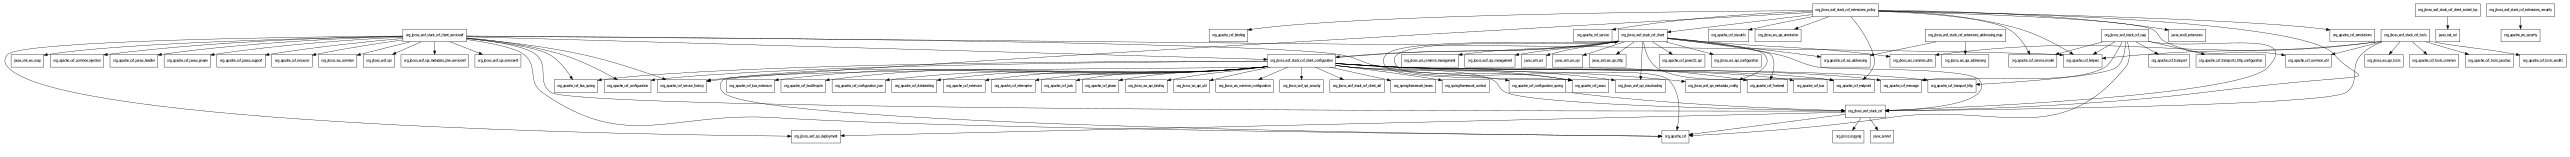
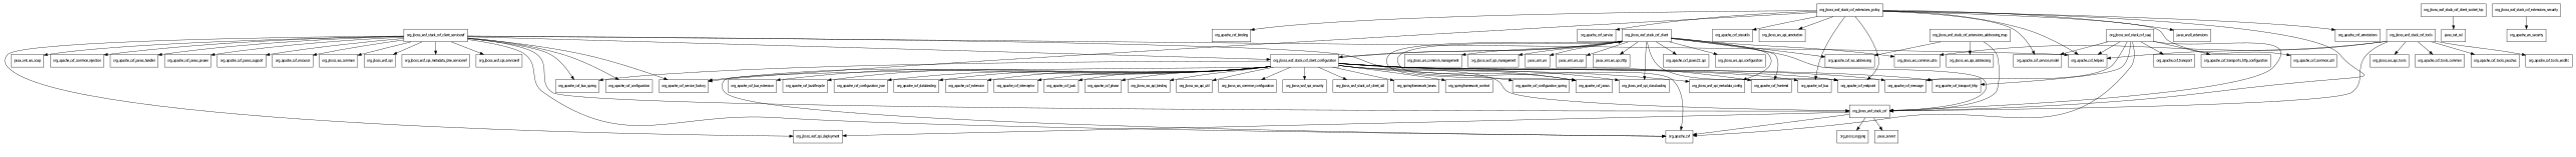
  digraph {
    fontname="Roboto Condensed"
    node [fontname="Roboto Condensed" fontsize=10.0 shape=box]
    edge [fontname="Roboto Condensed"]
    org_jboss_wsf_stack_cxf
    javax_servlet
    org_apache_cxf
    org_jboss_logging
    org_jboss_wsf_spi_deployment
    org_jboss_wsf_stack_cxf_client
    javax_xml_ws
    javax_xml_ws_spi
    javax_xml_ws_spi_http
    org_apache_cxf_endpoint
    org_apache_cxf_frontend
    org_apache_cxf_jaxws
    org_apache_cxf_jaxws22_spi
    org_apache_cxf_ws_addressing
    org_jboss_ws_api_configuration
    org_jboss_ws_common_management
    org_jboss_ws_common_utils
    org_jboss_wsf_spi_classloading
    org_jboss_wsf_spi_management
    org_jboss_wsf_spi_metadata_config
    org_jboss_wsf_stack_cxf_client_configuration
    org_apache_cxf_bus
    org_apache_cxf_bus_extension
    org_apache_cxf_bus_spring
    org_apache_cxf_buslifecycle
    org_apache_cxf_configuration
    org_apache_cxf_configuration_jsse
    org_apache_cxf_configuration_spring
    org_apache_cxf_databinding
    org_apache_cxf_extension
    org_apache_cxf_interceptor
    org_apache_cxf_jaxb
    org_apache_cxf_message
    org_apache_cxf_phase
    org_apache_cxf_service_factory
    org_apache_cxf_transport_http
    org_jboss_ws_api_binding
    org_jboss_ws_api_util
    org_jboss_ws_common_configuration
    org_jboss_wsf_spi_security
    org_jboss_wsf_stack_cxf_client_util
    org_springframework_beans
    org_springframework_context
    org_jboss_wsf_stack_cxf_client_serviceref
    javax_xml_ws_soap
    org_apache_cxf_common_injection
    org_apache_cxf_helpers
    org_apache_cxf_jaxws_handler
    org_apache_cxf_jaxws_javaee
    org_apache_cxf_jaxws_support
    org_apache_cxf_resource
    org_jboss_ws_common
    org_jboss_wsf_spi
    org_jboss_wsf_spi_metadata_j2ee_serviceref
    org_jboss_wsf_spi_serviceref
    org_jboss_wsf_stack_cxf_client_socket_tcp
    javax_net_ssl
    org_jboss_wsf_stack_cxf_extensions_addressing_map
    org_jboss_ws_api_addressing
    org_jboss_wsf_stack_cxf_extensions_policy
    javax_wsdl_extensions
    org_apache_cxf_annotations
    org_apache_cxf_binding
    org_apache_cxf_common_util
    org_apache_cxf_service
    org_apache_cxf_service_model
    org_apache_cxf_staxutils
    org_jboss_ws_api_annotation
    org_jboss_wsf_stack_cxf_extensions_security
    org_apache_ws_security
    org_jboss_wsf_stack_cxf_saaj
    org_apache_cxf_transport
    org_apache_cxf_transports_http_configuration
    org_jboss_wsf_stack_cxf_tools
    org_apache_cxf_tools_common
    org_apache_cxf_tools_java2ws
    org_apache_cxf_tools_wsdlto
    org_jboss_ws_api_tools
    org_jboss_wsf_stack_cxf -> javax_servlet
    org_jboss_wsf_stack_cxf -> org_apache_cxf
    org_jboss_wsf_stack_cxf -> org_jboss_logging
    org_jboss_wsf_stack_cxf -> org_jboss_wsf_spi_deployment
    org_jboss_wsf_stack_cxf_client -> org_jboss_wsf_stack_cxf
    org_jboss_wsf_stack_cxf_client -> org_apache_cxf
    org_jboss_wsf_stack_cxf_client -> javax_xml_ws
    org_jboss_wsf_stack_cxf_client -> javax_xml_ws_spi
    org_jboss_wsf_stack_cxf_client -> javax_xml_ws_spi_http
    org_jboss_wsf_stack_cxf_client -> org_apache_cxf_endpoint
    org_jboss_wsf_stack_cxf_client -> org_apache_cxf_frontend
    org_jboss_wsf_stack_cxf_client -> org_apache_cxf_jaxws
    org_jboss_wsf_stack_cxf_client -> org_apache_cxf_jaxws22_spi
    org_jboss_wsf_stack_cxf_client -> org_apache_cxf_ws_addressing
    org_jboss_wsf_stack_cxf_client -> org_jboss_ws_api_configuration
    org_jboss_wsf_stack_cxf_client -> org_jboss_ws_common_management
    org_jboss_wsf_stack_cxf_client -> org_jboss_ws_common_utils
    org_jboss_wsf_stack_cxf_client -> org_jboss_wsf_spi_classloading
    org_jboss_wsf_stack_cxf_client -> org_jboss_wsf_spi_management
    org_jboss_wsf_stack_cxf_client -> org_jboss_wsf_spi_metadata_config
    org_jboss_wsf_stack_cxf_client -> org_jboss_wsf_stack_cxf_client_configuration
    org_jboss_wsf_stack_cxf_client_configuration -> org_jboss_wsf_stack_cxf
    org_jboss_wsf_stack_cxf_client_configuration -> org_apache_cxf
    org_jboss_wsf_stack_cxf_client_configuration -> org_jboss_wsf_stack_cxf_client
    org_jboss_wsf_stack_cxf_client_configuration -> org_apache_cxf_endpoint
    org_jboss_wsf_stack_cxf_client_configuration -> org_apache_cxf_frontend
    org_jboss_wsf_stack_cxf_client_configuration -> org_apache_cxf_jaxws
    org_jboss_wsf_stack_cxf_client_configuration -> org_jboss_wsf_spi_classloading
    org_jboss_wsf_stack_cxf_client_configuration -> org_jboss_wsf_spi_metadata_config
    org_jboss_wsf_stack_cxf_client_configuration -> org_apache_cxf_bus
    org_jboss_wsf_stack_cxf_client_configuration -> org_apache_cxf_bus_extension
    org_jboss_wsf_stack_cxf_client_configuration -> org_apache_cxf_bus_spring
    org_jboss_wsf_stack_cxf_client_configuration -> org_apache_cxf_buslifecycle
-   org_jboss_wsf_stack_cxf_client_configuration -> org_apache_cxf_configuration
    org_jboss_wsf_stack_cxf_client_configuration -> org_apache_cxf_configuration_jsse
    org_jboss_wsf_stack_cxf_client_configuration -> org_apache_cxf_configuration_spring
    org_jboss_wsf_stack_cxf_client_configuration -> org_apache_cxf_databinding
    org_jboss_wsf_stack_cxf_client_configuration -> org_apache_cxf_extension
    org_jboss_wsf_stack_cxf_client_configuration -> org_apache_cxf_interceptor
    org_jboss_wsf_stack_cxf_client_configuration -> org_apache_cxf_jaxb
    org_jboss_wsf_stack_cxf_client_configuration -> org_apache_cxf_message
    org_jboss_wsf_stack_cxf_client_configuration -> org_apache_cxf_phase
    org_jboss_wsf_stack_cxf_client_configuration -> org_apache_cxf_service_factory
    org_jboss_wsf_stack_cxf_client_configuration -> org_apache_cxf_transport_http
    org_jboss_wsf_stack_cxf_client_configuration -> org_jboss_ws_api_binding
    org_jboss_wsf_stack_cxf_client_configuration -> org_jboss_ws_api_util
    org_jboss_wsf_stack_cxf_client_configuration -> org_jboss_ws_common_configuration
    org_jboss_wsf_stack_cxf_client_configuration -> org_jboss_wsf_spi_security
    org_jboss_wsf_stack_cxf_client_configuration -> org_jboss_wsf_stack_cxf_client_util
    org_jboss_wsf_stack_cxf_client_configuration -> org_springframework_beans
    org_jboss_wsf_stack_cxf_client_configuration -> org_springframework_context
    org_jboss_wsf_stack_cxf_client_serviceref -> org_jboss_wsf_stack_cxf
    org_jboss_wsf_stack_cxf_client_serviceref -> org_apache_cxf
    org_jboss_wsf_stack_cxf_client_serviceref -> org_jboss_wsf_spi_deployment
    org_jboss_wsf_stack_cxf_client_serviceref -> org_apache_cxf_jaxws
    org_jboss_wsf_stack_cxf_client_serviceref -> org_jboss_wsf_stack_cxf_client_configuration
    org_jboss_wsf_stack_cxf_client_serviceref -> org_apache_cxf_bus_spring
    org_jboss_wsf_stack_cxf_client_serviceref -> org_apache_cxf_configuration
    org_jboss_wsf_stack_cxf_client_serviceref -> org_apache_cxf_service_factory
    org_jboss_wsf_stack_cxf_client_serviceref -> javax_xml_ws_soap
    org_jboss_wsf_stack_cxf_client_serviceref -> org_apache_cxf_common_injection
    org_jboss_wsf_stack_cxf_client_serviceref -> org_apache_cxf_helpers
    org_jboss_wsf_stack_cxf_client_serviceref -> org_apache_cxf_jaxws_handler
    org_jboss_wsf_stack_cxf_client_serviceref -> org_apache_cxf_jaxws_javaee
    org_jboss_wsf_stack_cxf_client_serviceref -> org_apache_cxf_jaxws_support
    org_jboss_wsf_stack_cxf_client_serviceref -> org_apache_cxf_resource
    org_jboss_wsf_stack_cxf_client_serviceref -> org_jboss_ws_common
    org_jboss_wsf_stack_cxf_client_serviceref -> org_jboss_wsf_spi
    org_jboss_wsf_stack_cxf_client_serviceref -> org_jboss_wsf_spi_metadata_j2ee_serviceref
    org_jboss_wsf_stack_cxf_client_serviceref -> org_jboss_wsf_spi_serviceref
    org_jboss_wsf_stack_cxf_client_socket_tcp -> javax_net_ssl
-   org_apache_cxf_configuration_spring -> org_jboss_wsf_stack_cxf
+   org_jboss_wsf_stack_cxf_extensions_addressing_map -> org_jboss_wsf_stack_cxf
    org_jboss_wsf_stack_cxf_extensions_addressing_map -> org_apache_cxf_ws_addressing
    org_jboss_wsf_stack_cxf_extensions_addressing_map -> org_jboss_ws_api_addressing
    org_jboss_wsf_stack_cxf_extensions_policy -> org_jboss_wsf_stack_cxf
-   org_jboss_wsf_stack_cxf_extensions_policy -> org_jboss_wsf_stack_cxf_client
+   org_jboss_wsf_stack_cxf_extensions_policy -> org_apache_cxf_bus
    org_jboss_wsf_stack_cxf_extensions_policy -> org_apache_cxf_endpoint
    org_jboss_wsf_stack_cxf_extensions_policy -> org_apache_cxf_service_factory
    org_jboss_wsf_stack_cxf_extensions_policy -> org_apache_cxf_helpers
    org_jboss_wsf_stack_cxf_extensions_policy -> javax_wsdl_extensions
    org_jboss_wsf_stack_cxf_extensions_policy -> org_apache_cxf_annotations
    org_jboss_wsf_stack_cxf_extensions_policy -> org_apache_cxf_binding
    org_jboss_wsf_stack_cxf_extensions_policy -> org_apache_cxf_common_util
    org_jboss_wsf_stack_cxf_extensions_policy -> org_apache_cxf_service
    org_jboss_wsf_stack_cxf_extensions_policy -> org_apache_cxf_service_model
    org_jboss_wsf_stack_cxf_extensions_policy -> org_apache_cxf_staxutils
    org_jboss_wsf_stack_cxf_extensions_policy -> org_jboss_ws_api_annotation
    org_jboss_wsf_stack_cxf_extensions_security -> org_apache_ws_security
    org_jboss_wsf_stack_cxf_saaj -> org_jboss_wsf_stack_cxf
    org_jboss_wsf_stack_cxf_saaj -> org_apache_cxf
    org_jboss_wsf_stack_cxf_saaj -> org_apache_cxf_message
    org_jboss_wsf_stack_cxf_saaj -> org_apache_cxf_transport_http
    org_jboss_wsf_stack_cxf_saaj -> org_apache_cxf_helpers
    org_jboss_wsf_stack_cxf_saaj -> org_apache_cxf_service_model
    org_jboss_wsf_stack_cxf_saaj -> org_apache_cxf_transport
    org_jboss_wsf_stack_cxf_saaj -> org_apache_cxf_transports_http_configuration
    org_jboss_wsf_stack_cxf_tools -> org_jboss_wsf_stack_cxf
    org_jboss_wsf_stack_cxf_tools -> org_jboss_ws_common_utils
    org_jboss_wsf_stack_cxf_tools -> org_apache_cxf_helpers
-   org_jboss_wsf_stack_cxf_tools -> org_apache_cxf_common_util
    org_jboss_wsf_stack_cxf_tools -> org_apache_cxf_tools_common
    org_jboss_wsf_stack_cxf_tools -> org_apache_cxf_tools_java2ws
    org_jboss_wsf_stack_cxf_tools -> org_apache_cxf_tools_wsdlto
    org_jboss_wsf_stack_cxf_tools -> org_jboss_ws_api_tools
  }
